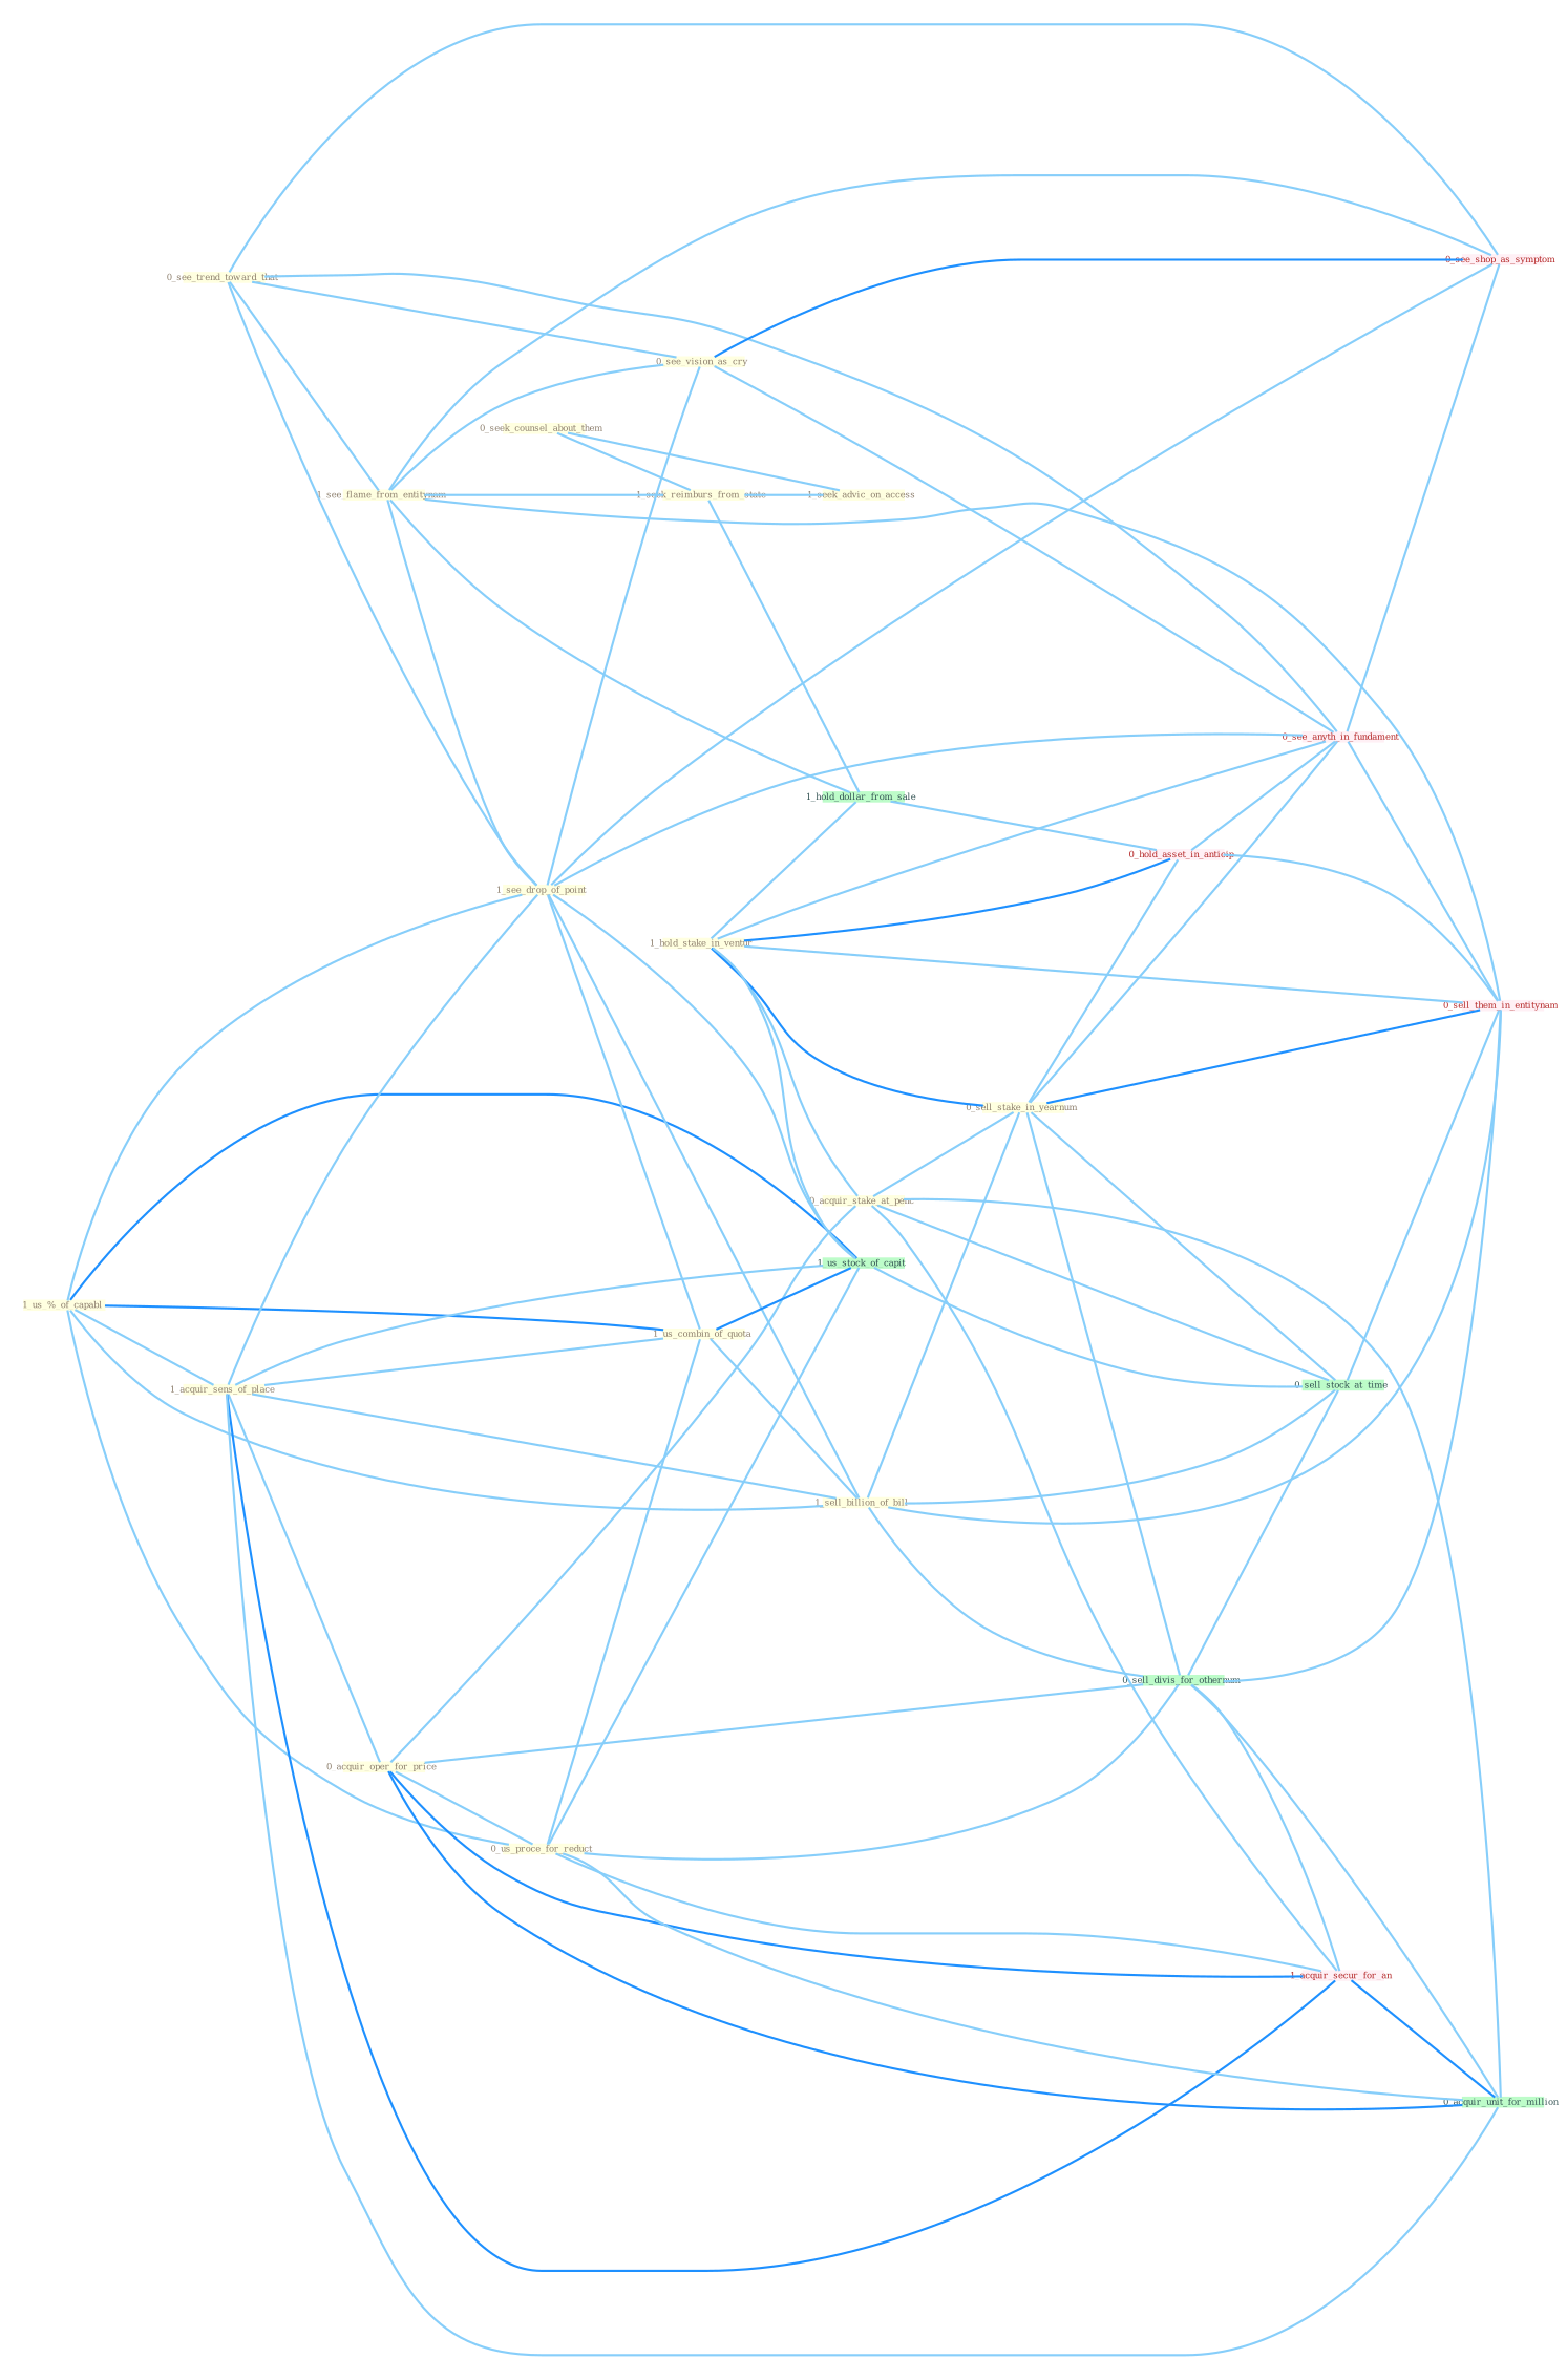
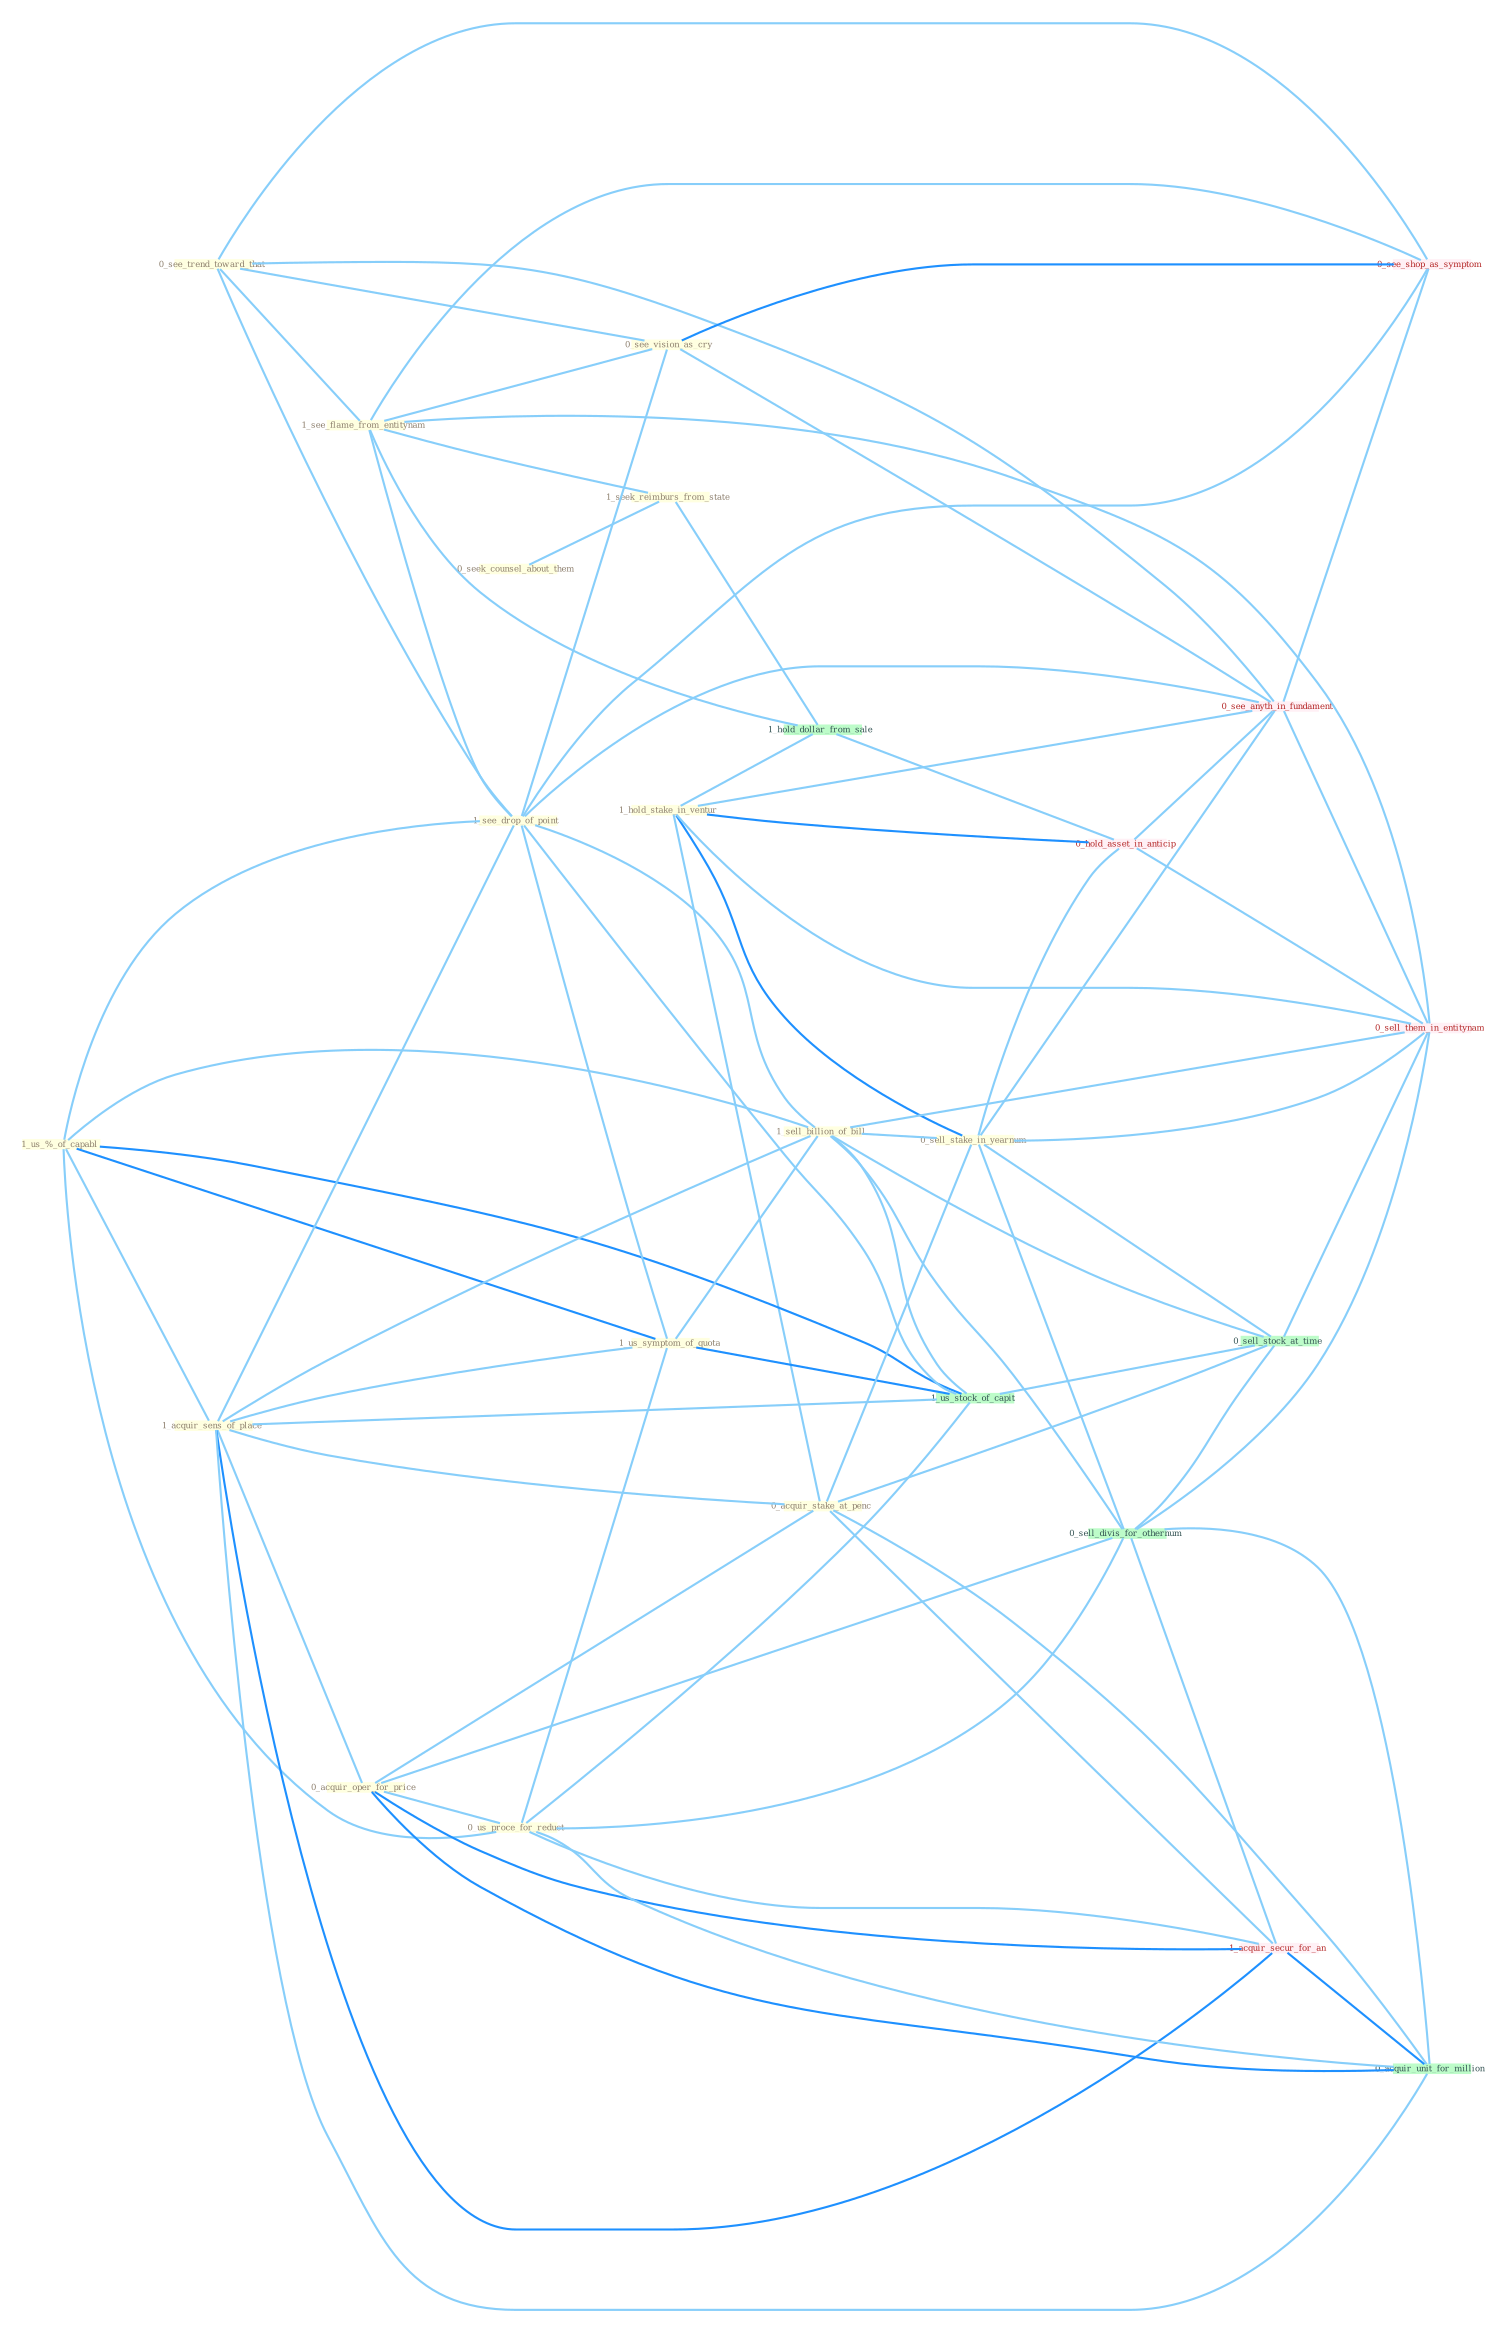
  graph {
    rankdir=LR
    node [color="#ffffe0" fixedsize=true fontcolor="#8b7d6b" fontsize=4 shape=polygon style=filled]
    edge [color="#87cefa" w=1]
    "0_see_trend_toward_that " [height=.06 width=.5]
    "1_see_flame_from_entitynam " [height=.06 width=.5]
    "1_hold_stake_in_ventur " [height=.06 width=.5]
    "1_us_%_of_capabl " [height=.06 width=.5]
    "1_acquir_sens_of_place " [height=.06 width=.5]
    "1_see_drop_of_point " [height=.06 width=.5]
    "0_acquir_oper_for_price " [height=.06 width=.5]
    "0_seek_counsel_about_them " [height=.06 width=.5]
    "1_seek_reimburs_from_state " [height=.06 width=.5]
    "0_us_proce_for_reduct " [height=.06 width=.5]
-   "1_us_combin_of_quota " [height=.06 width=.5]
+   "1_us_combin_of_quota " [height=.06 width=.5 label="1_us_symptom_of_quota"]
    "1_sell_billion_of_bill " [height=.06 width=.5]
    "0_acquir_stake_at_penc " [height=.06 width=.5]
    "0_see_vision_as_cry " [height=.06 width=.5]
    "0_sell_stake_in_yearnum " [height=.06 width=.5]
-   "1_seek_advic_on_access " [height=.06 width=.5]
    "1_acquir_secur_for_an " [color="#fff0f5" fontcolor="#b22222" height=.06 width=.5]
    "0_hold_asset_in_anticip " [color="#fff0f5" fontcolor="#b22222" height=.06 width=.5]
    "0_see_anyth_in_fundament " [color="#fff0f5" fontcolor="#b22222" height=.06 width=.5]
    "0_see_shop_as_symptom " [color="#fff0f5" fontcolor="#b22222" height=.06 width=.5]
    "0_sell_them_in_entitynam " [color="#fff0f5" fontcolor="#b22222" height=.06 width=.5]
    "1_hold_dollar_from_sale " [color="#BDFCC9" fontcolor="#2f4f4f" height=.06 width=.5]
    "1_us_stock_of_capit " [color="#BDFCC9" fontcolor="#2f4f4f" height=.06 width=.5]
    "0_acquir_unit_for_million " [color="#BDFCC9" fontcolor="#2f4f4f" height=.06 width=.5]
    "0_sell_divis_for_othernum " [color="#BDFCC9" fontcolor="#2f4f4f" height=.06 width=.5]
    "0_sell_stock_at_time " [color="#BDFCC9" fontcolor="#2f4f4f" height=.06 width=.5]
    subgraph sub_1 {
      "0_see_trend_toward_that "
      "1_see_flame_from_entitynam "
      "1_hold_stake_in_ventur "
      "1_us_%_of_capabl "
      "1_acquir_sens_of_place "
      "1_see_drop_of_point "
      "0_acquir_oper_for_price "
      "0_seek_counsel_about_them "
      "1_seek_reimburs_from_state "
      "0_us_proce_for_reduct "
      "1_us_combin_of_quota "
      "1_sell_billion_of_bill "
      "0_acquir_stake_at_penc "
      "0_see_vision_as_cry "
      "0_sell_stake_in_yearnum "
-     "1_seek_advic_on_access "
    }
    subgraph sub_2 {
      "1_acquir_secur_for_an "
      "0_hold_asset_in_anticip "
      "0_see_anyth_in_fundament "
      "0_see_shop_as_symptom "
      "0_sell_them_in_entitynam "
    }
    "0_see_trend_toward_that " -- "1_see_flame_from_entitynam "
    "0_see_trend_toward_that " -- "1_see_drop_of_point "
    "0_see_trend_toward_that " -- "0_see_vision_as_cry "
    "0_see_trend_toward_that " -- "0_see_anyth_in_fundament "
    "0_see_trend_toward_that " -- "0_see_shop_as_symptom "
    "1_see_flame_from_entitynam " -- "1_see_drop_of_point "
    "1_see_flame_from_entitynam " -- "1_seek_reimburs_from_state "
    "1_see_flame_from_entitynam " -- "0_see_vision_as_cry "
    "1_see_flame_from_entitynam " -- "0_see_shop_as_symptom "
    "1_see_flame_from_entitynam " -- "0_sell_them_in_entitynam "
    "1_see_flame_from_entitynam " -- "1_hold_dollar_from_sale "
    "1_hold_stake_in_ventur " -- "0_acquir_stake_at_penc "
    "1_hold_stake_in_ventur " -- "0_sell_stake_in_yearnum " [color="#1e90ff" w=2]
    "1_hold_stake_in_ventur " -- "0_hold_asset_in_anticip " [color="#1e90ff" w=2]
    "1_hold_stake_in_ventur " -- "0_see_anyth_in_fundament "
    "1_hold_stake_in_ventur " -- "0_sell_them_in_entitynam "
    "1_hold_stake_in_ventur " -- "1_hold_dollar_from_sale "
    "1_us_%_of_capabl " -- "1_acquir_sens_of_place "
    "1_us_%_of_capabl " -- "1_see_drop_of_point "
    "1_us_%_of_capabl " -- "0_us_proce_for_reduct "
    "1_us_%_of_capabl " -- "1_us_combin_of_quota " [color="#1e90ff" w=2]
    "1_us_%_of_capabl " -- "1_sell_billion_of_bill "
    "1_us_%_of_capabl " -- "1_us_stock_of_capit " [color="#1e90ff" w=2]
    "1_acquir_sens_of_place " -- "1_see_drop_of_point "
    "1_acquir_sens_of_place " -- "0_acquir_oper_for_price "
    "1_acquir_sens_of_place " -- "1_us_combin_of_quota "
    "1_acquir_sens_of_place " -- "1_sell_billion_of_bill "
+   "1_acquir_sens_of_place " -- "0_acquir_stake_at_penc "
    "1_acquir_sens_of_place " -- "1_acquir_secur_for_an " [color="#1e90ff"]
    "1_acquir_sens_of_place " -- "1_us_stock_of_capit "
    "1_acquir_sens_of_place " -- "0_acquir_unit_for_million "
    "1_see_drop_of_point " -- "1_us_combin_of_quota "
    "1_see_drop_of_point " -- "1_sell_billion_of_bill "
    "1_see_drop_of_point " -- "0_see_vision_as_cry "
    "1_see_drop_of_point " -- "0_see_anyth_in_fundament "
    "1_see_drop_of_point " -- "0_see_shop_as_symptom "
    "1_see_drop_of_point " -- "1_us_stock_of_capit "
    "0_acquir_oper_for_price " -- "0_us_proce_for_reduct "
    "0_acquir_oper_for_price " -- "0_acquir_stake_at_penc "
    "0_acquir_oper_for_price " -- "1_acquir_secur_for_an " [color="#1e90ff" w=2]
    "0_acquir_oper_for_price " -- "0_acquir_unit_for_million " [color="#1e90ff" w=2]
    "0_acquir_oper_for_price " -- "0_sell_divis_for_othernum "
    "0_seek_counsel_about_them " -- "1_seek_reimburs_from_state "
-   "0_seek_counsel_about_them " -- "1_seek_advic_on_access "
-   "1_seek_reimburs_from_state " -- "1_seek_advic_on_access "
    "1_seek_reimburs_from_state " -- "1_hold_dollar_from_sale "
    "0_us_proce_for_reduct " -- "1_us_combin_of_quota "
    "0_us_proce_for_reduct " -- "1_acquir_secur_for_an "
    "0_us_proce_for_reduct " -- "1_us_stock_of_capit "
    "0_us_proce_for_reduct " -- "0_acquir_unit_for_million "
    "0_us_proce_for_reduct " -- "0_sell_divis_for_othernum "
    "1_us_combin_of_quota " -- "1_sell_billion_of_bill "
    "1_us_combin_of_quota " -- "1_us_stock_of_capit " [color="#1e90ff" w=2]
    "1_sell_billion_of_bill " -- "0_sell_stake_in_yearnum "
    "1_sell_billion_of_bill " -- "0_sell_them_in_entitynam "
-   "1_hold_stake_in_ventur " -- "1_us_stock_of_capit "
+   "1_sell_billion_of_bill " -- "1_us_stock_of_capit "
    "1_sell_billion_of_bill " -- "0_sell_divis_for_othernum "
    "1_sell_billion_of_bill " -- "0_sell_stock_at_time "
    "0_acquir_stake_at_penc " -- "0_sell_stake_in_yearnum "
    "0_acquir_stake_at_penc " -- "1_acquir_secur_for_an "
    "0_acquir_stake_at_penc " -- "0_acquir_unit_for_million "
    "0_acquir_stake_at_penc " -- "0_sell_stock_at_time "
    "0_see_vision_as_cry " -- "0_see_anyth_in_fundament "
    "0_see_vision_as_cry " -- "0_see_shop_as_symptom " [color="#1e90ff" w=2]
    "0_sell_stake_in_yearnum " -- "0_hold_asset_in_anticip "
    "0_sell_stake_in_yearnum " -- "0_see_anyth_in_fundament "
-   "0_sell_stake_in_yearnum " -- "0_sell_them_in_entitynam " [color="#1e90ff" w=2]
+   "0_sell_stake_in_yearnum " -- "0_sell_them_in_entitynam " [w=2]
    "0_sell_stake_in_yearnum " -- "0_sell_divis_for_othernum "
    "0_sell_stake_in_yearnum " -- "0_sell_stock_at_time "
    "1_acquir_secur_for_an " -- "0_acquir_unit_for_million " [color="#1e90ff" w=2]
    "0_hold_asset_in_anticip " -- "0_see_anyth_in_fundament "
    "0_hold_asset_in_anticip " -- "0_sell_them_in_entitynam "
    "0_see_anyth_in_fundament " -- "0_see_shop_as_symptom "
    "0_see_anyth_in_fundament " -- "0_sell_them_in_entitynam "
    "1_hold_dollar_from_sale " -- "0_hold_asset_in_anticip "
    "1_us_stock_of_capit " -- "0_sell_stock_at_time "
    "0_sell_divis_for_othernum " -- "1_acquir_secur_for_an "
    "0_sell_divis_for_othernum " -- "0_sell_them_in_entitynam "
    "0_sell_divis_for_othernum " -- "0_acquir_unit_for_million "
    "0_sell_divis_for_othernum " -- "0_sell_stock_at_time "
    "0_sell_stock_at_time " -- "0_sell_them_in_entitynam "
  }
